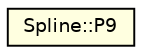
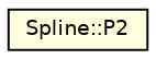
  digraph {
    rankdir=LR
-   n1 [color=black fillcolor=lightyellow fontname=Helvetica fontsize=10 height=0.2 label="Spline::P9" shape=record style=filled width=0.4]
+   n1 [color=black fillcolor=lightyellow fontname=Helvetica fontsize=10 height=0.2 label="Spline::P2" shape=record style=filled width=0.4]
  }
